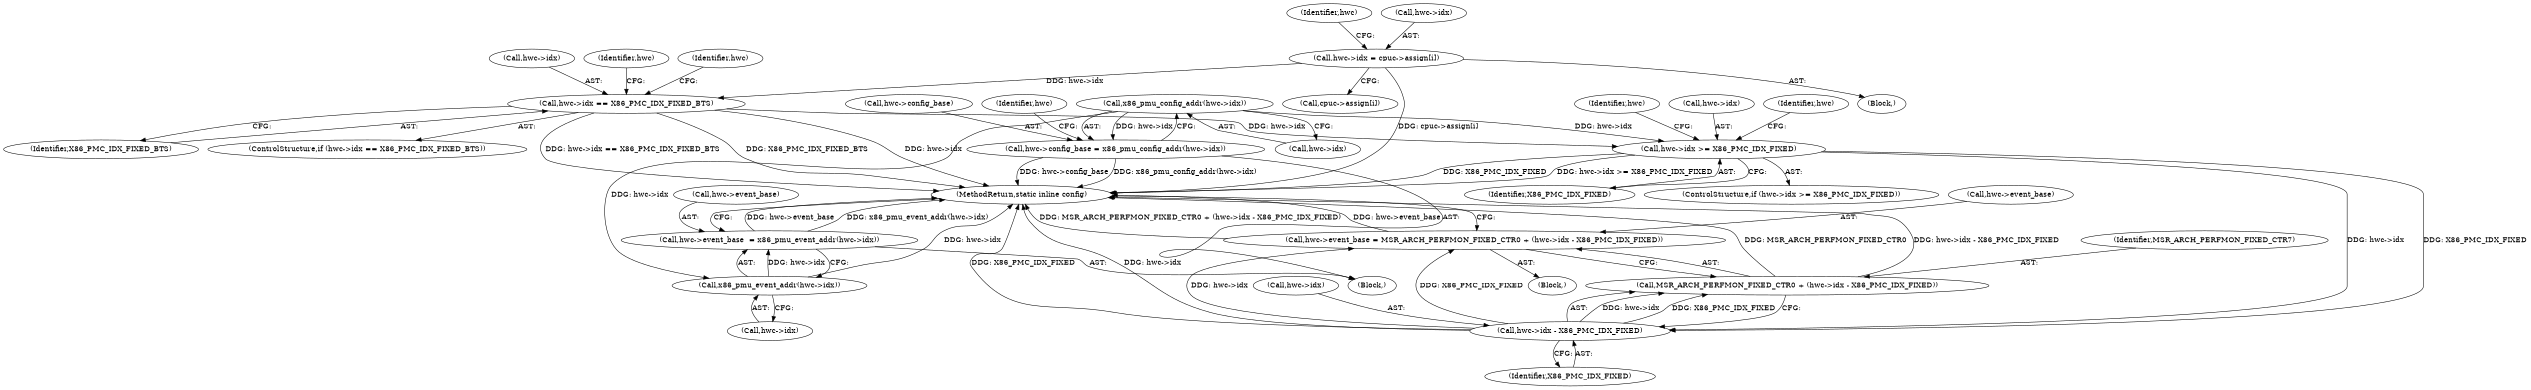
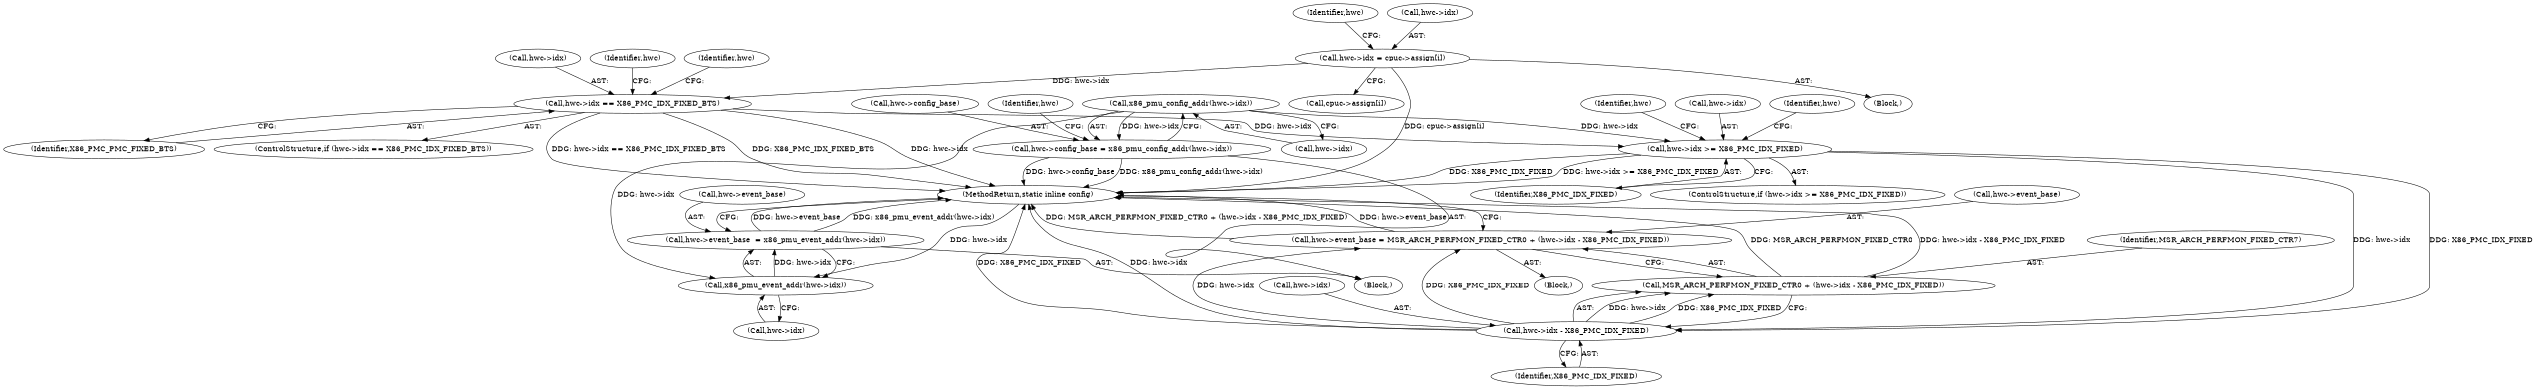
  digraph {
    n1 [label="(Call,hwc->idx = cpuc->assign[i])"]
    n2 [label="(Call,hwc->idx == X86_PMC_IDX_FIXED_BTS)"]
    n3 [label="(Block,)"]
    n4 [label="(MethodReturn,static inline config)"]
    n5 [label="(Call,cpuc->assign[i])"]
    n6 [label="(Call,hwc->idx >= X86_PMC_IDX_FIXED)"]
-   n7 [label="(Identifier,X86_PMC_IDX_FIXED_BTS)"]
+   n7 [label="(Identifier,X86_PMC_PMC_FIXED_BTS)"]
    n8 [label="(ControlStructure,if (hwc->idx == X86_PMC_IDX_FIXED_BTS))"]
    n9 [label="(Call,hwc->event_base = MSR_ARCH_PERFMON_FIXED_CTR0 + (hwc->idx - X86_PMC_IDX_FIXED))"]
    n10 [label="(Call,hwc->event_base  = x86_pmu_event_addr(hwc->idx))"]
    n11 [label="(Call,hwc->idx - X86_PMC_IDX_FIXED)"]
    n12 [label="(Identifier,X86_PMC_IDX_FIXED)"]
    n13 [label="(ControlStructure,if (hwc->idx >= X86_PMC_IDX_FIXED))"]
    n14 [label="(Call,MSR_ARCH_PERFMON_FIXED_CTR0 + (hwc->idx - X86_PMC_IDX_FIXED))"]
    n15 [label="(Identifier,X86_PMC_IDX_FIXED)"]
    n16 [label="(Call,x86_pmu_config_addr(hwc->idx))"]
    n17 [label="(Call,hwc->config_base = x86_pmu_config_addr(hwc->idx))"]
    n18 [label="(Call,x86_pmu_event_addr(hwc->idx))"]
    n19 [label="(Call,hwc->idx)"]
    n20 [label="(Block,)"]
    n21 [label="(Block,)"]
    n22 [label="(Call,hwc->idx)"]
    n23 [label="(Call,hwc->idx)"]
    n24 [label="(Call,hwc->config_base)"]
    n25 [label="(Identifier,hwc)"]
    n26 [label="(Call,hwc->idx)"]
    n27 [label="(Call,hwc->idx)"]
    n28 [label="(Identifier,hwc)"]
    n29 [label="(Identifier,hwc)"]
    n30 [label="(Identifier,hwc)"]
    n31 [label="(Identifier,hwc)"]
    n32 [label="(Identifier,hwc)"]
    n33 [label="(Call,hwc->event_base)"]
    n34 [label="(Call,hwc->event_base)"]
    n35 [label="(Call,hwc->idx)"]
    n36 [label="(Identifier,MSR_ARCH_PERFMON_FIXED_CTR7)"]
    n1 -> n2 [label="DDG: hwc->idx"]
    n1 -> n3 [label="AST: "]
    n1 -> n4 [label="DDG: cpuc->assign[i]"]
    n1 -> n5 [label="CFG: "]
    n2 -> n4 [label="DDG: X86_PMC_IDX_FIXED_BTS"]
    n2 -> n4 [label="DDG: hwc->idx"]
    n2 -> n4 [label="DDG: hwc->idx == X86_PMC_IDX_FIXED_BTS"]
    n2 -> n6 [label="DDG: hwc->idx"]
    n2 -> n7 [label="CFG: "]
    n2 -> n8 [label="AST: "]
    n4 -> n9 [label="CFG: "]
    n4 -> n10 [label="CFG: "]
    n6 -> n4 [label="DDG: X86_PMC_IDX_FIXED"]
    n6 -> n4 [label="DDG: hwc->idx >= X86_PMC_IDX_FIXED"]
    n6 -> n11 [label="DDG: hwc->idx"]
    n6 -> n11 [label="DDG: X86_PMC_IDX_FIXED"]
    n6 -> n12 [label="CFG: "]
    n6 -> n13 [label="AST: "]
    n7 -> n2 [label="AST: "]
    n9 -> n4 [label="DDG: MSR_ARCH_PERFMON_FIXED_CTR0 + (hwc->idx - X86_PMC_IDX_FIXED)"]
    n9 -> n4 [label="DDG: hwc->event_base"]
    n9 -> n14 [label="CFG: "]
    n9 -> n20 [label="AST: "]
    n10 -> n4 [label="DDG: hwc->event_base"]
    n10 -> n4 [label="DDG: x86_pmu_event_addr(hwc->idx)"]
    n10 -> n18 [label="CFG: "]
    n10 -> n21 [label="AST: "]
    n11 -> n4 [label="DDG: X86_PMC_IDX_FIXED"]
    n11 -> n4 [label="DDG: hwc->idx"]
    n11 -> n9 [label="DDG: hwc->idx"]
    n11 -> n9 [label="DDG: X86_PMC_IDX_FIXED"]
    n11 -> n14 [label="AST: "]
    n11 -> n14 [label="DDG: hwc->idx"]
    n11 -> n14 [label="DDG: X86_PMC_IDX_FIXED"]
    n11 -> n15 [label="CFG: "]
    n12 -> n6 [label="AST: "]
    n14 -> n4 [label="DDG: hwc->idx - X86_PMC_IDX_FIXED"]
    n14 -> n4 [label="DDG: MSR_ARCH_PERFMON_FIXED_CTR0"]
    n14 -> n9 [label="AST: "]
    n14 -> n11 [label="CFG: "]
    n15 -> n11 [label="AST: "]
    n16 -> n6 [label="DDG: hwc->idx"]
    n16 -> n17 [label="AST: "]
    n16 -> n17 [label="DDG: hwc->idx"]
    n16 -> n18 [label="DDG: hwc->idx"]
    n16 -> n19 [label="CFG: "]
    n17 -> n4 [label="DDG: hwc->config_base"]
    n17 -> n4 [label="DDG: x86_pmu_config_addr(hwc->idx)"]
    n17 -> n16 [label="CFG: "]
    n17 -> n21 [label="AST: "]
-   n18 -> n4 [label="DDG: hwc->idx"]
+   n4 -> n18 [label="DDG: hwc->idx"]
    n18 -> n10 [label="AST: "]
    n18 -> n10 [label="DDG: hwc->idx"]
    n18 -> n22 [label="CFG: "]
    n19 -> n16 [label="AST: "]
    n22 -> n18 [label="AST: "]
    n23 -> n2 [label="AST: "]
    n24 -> n17 [label="AST: "]
    n25 -> n6 [label="CFG: "]
    n26 -> n11 [label="AST: "]
    n27 -> n6 [label="AST: "]
    n28 -> n2 [label="CFG: "]
    n29 -> n1 [label="CFG: "]
    n30 -> n2 [label="CFG: "]
    n31 -> n17 [label="CFG: "]
    n32 -> n6 [label="CFG: "]
    n33 -> n9 [label="AST: "]
    n34 -> n10 [label="AST: "]
    n35 -> n1 [label="AST: "]
    n36 -> n14 [label="AST: "]
  }
